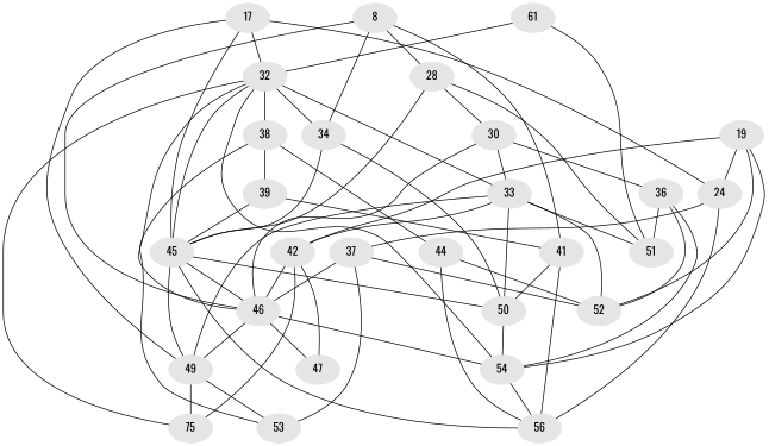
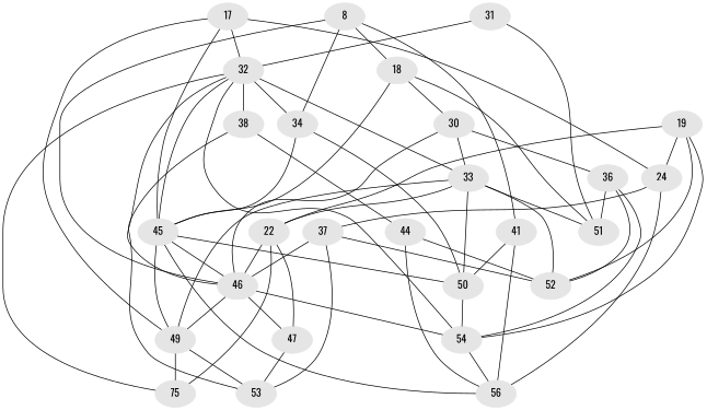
  graph {
    fontname=Oswald
    node [color=gray90 fontname=Oswald style=filled]
    edge [fontname=Oswald]
-   28 [super="+25"]
+   28 [super="+25" label=18]
    45 [super="+12+14+15"]
    30
    51 [super="+21"]
    8
    34 [super="+11"]
    41 [super="+26"]
    46 [super="+2+40"]
    50 [super="+6"]
    56 [super="+20"]
    49 [super="+29"]
    54 [super="+48+43"]
    47
    17
    24
    32 [super="+3+22+13+27"]
    37
    33 [super="+5+23"]
    38 [super="+35"]
    n20 [label=75]
    53
    19
-   42 [super="+10"]
+   42 [super="+10" label=22]
    52 [super="+9"]
    36
-   31 [label=61]
-   39
+   31
    44
    28 -- 45 [weight=2]
    28 -- 30
    28 -- 51 [weight=2]
    45 -- 46
    45 -- 50
    45 -- 56
    45 -- 49
    30 -- 46
    30 -- 33
    30 -- 36
    8 -- 28
    8 -- 34
    8 -- 41
    8 -- 46
    34 -- 45
    34 -- 50
    41 -- 50
    41 -- 56 [weight=2]
    46 -- 49 [weight=2]
    46 -- 54 [weight=3]
    46 -- 47
    50 -- 54
    49 -- n20 [weight=2]
    49 -- 53
    54 -- 56
+   47 -- 53
    17 -- 45
    17 -- 49
    17 -- 24
    17 -- 32
    24 -- 56
    24 -- 37
    32 -- 45
    32 -- 34 [weight=3]
    32 -- 46
    32 -- 54
    32 -- 33
    32 -- 38 [weight=3]
    32 -- n20
    37 -- 46
    37 -- 53
    37 -- 52
    33 -- 51
    33 -- 50 [weight=2]
    33 -- 49
    33 -- 42
    33 -- 52
    38 -- 53
-   38 -- 39
    38 -- 44
    19 -- 54
    19 -- 24
    19 -- 42
    19 -- 52
    42 -- 46
    42 -- 47 [weight=2]
    42 -- n20
    36 -- 51
    36 -- 54
    36 -- 52
    31 -- 51 [weight=2]
    31 -- 32 [weight=2]
-   39 -- 45
-   39 -- 41 [weight=2]
    44 -- 56
    44 -- 52 [weight=2]
  }
